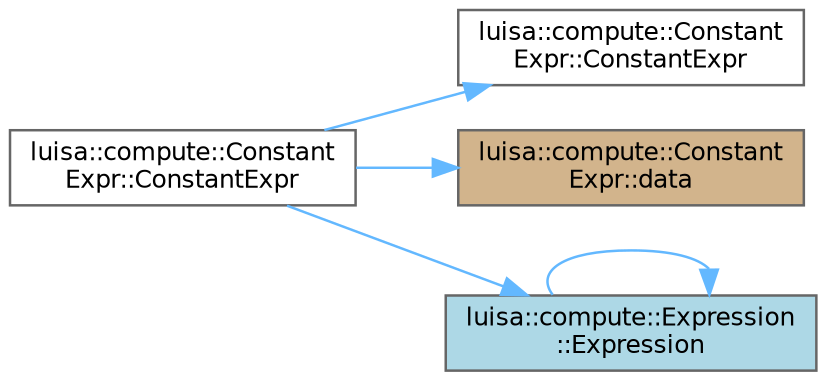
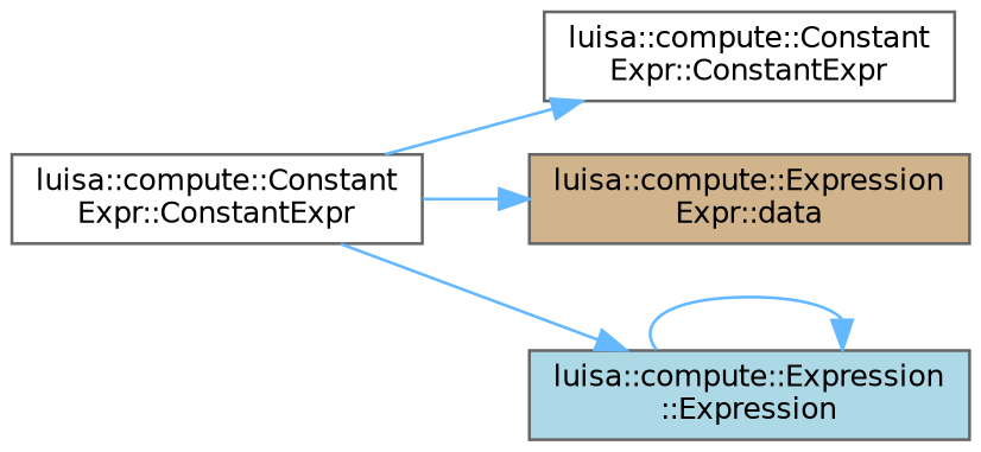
  digraph {
    rankdir=LR
    node [color=grey40 fillcolor=white fontname=Helvetica fontsize=10 shape=box style=filled]
    edge [color=steelblue1 fontname=Helvetica fontsize=10 labelfontname=Helvetica labelfontsize=10 style=solid]
    n1 [color=gray40 fontcolor=black height=0.2 label="luisa::compute::Constant\lExpr::ConstantExpr" width=0.4]
    n2 [height=0.2 label="luisa::compute::Constant\lExpr::ConstantExpr" width=0.4]
-   n3 [fillcolor=tan height=0.2 label="luisa::compute::Constant\lExpr::data" width=0.4]
+   n3 [fillcolor=tan height=0.2 label="luisa::compute::Expression\lExpr::data" width=0.4]
    n4 [fillcolor=lightblue height=0.2 label="luisa::compute::Expression\l::Expression" width=0.4]
    n1 -> n2
    n1 -> n3
    n1 -> n4
    n4 -> n4
  }
